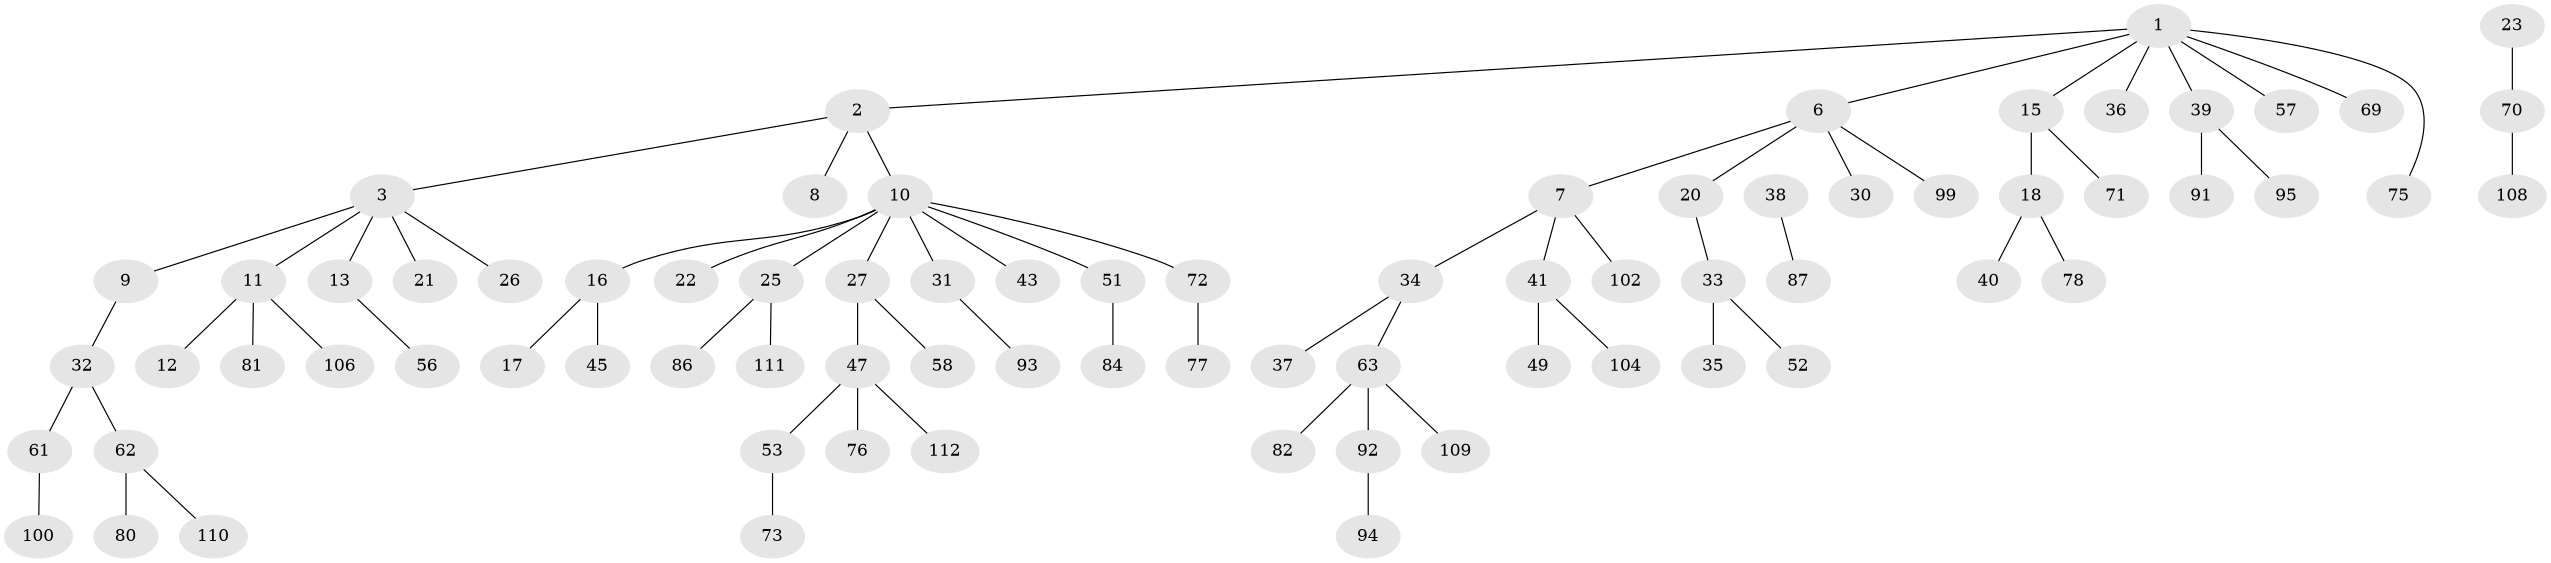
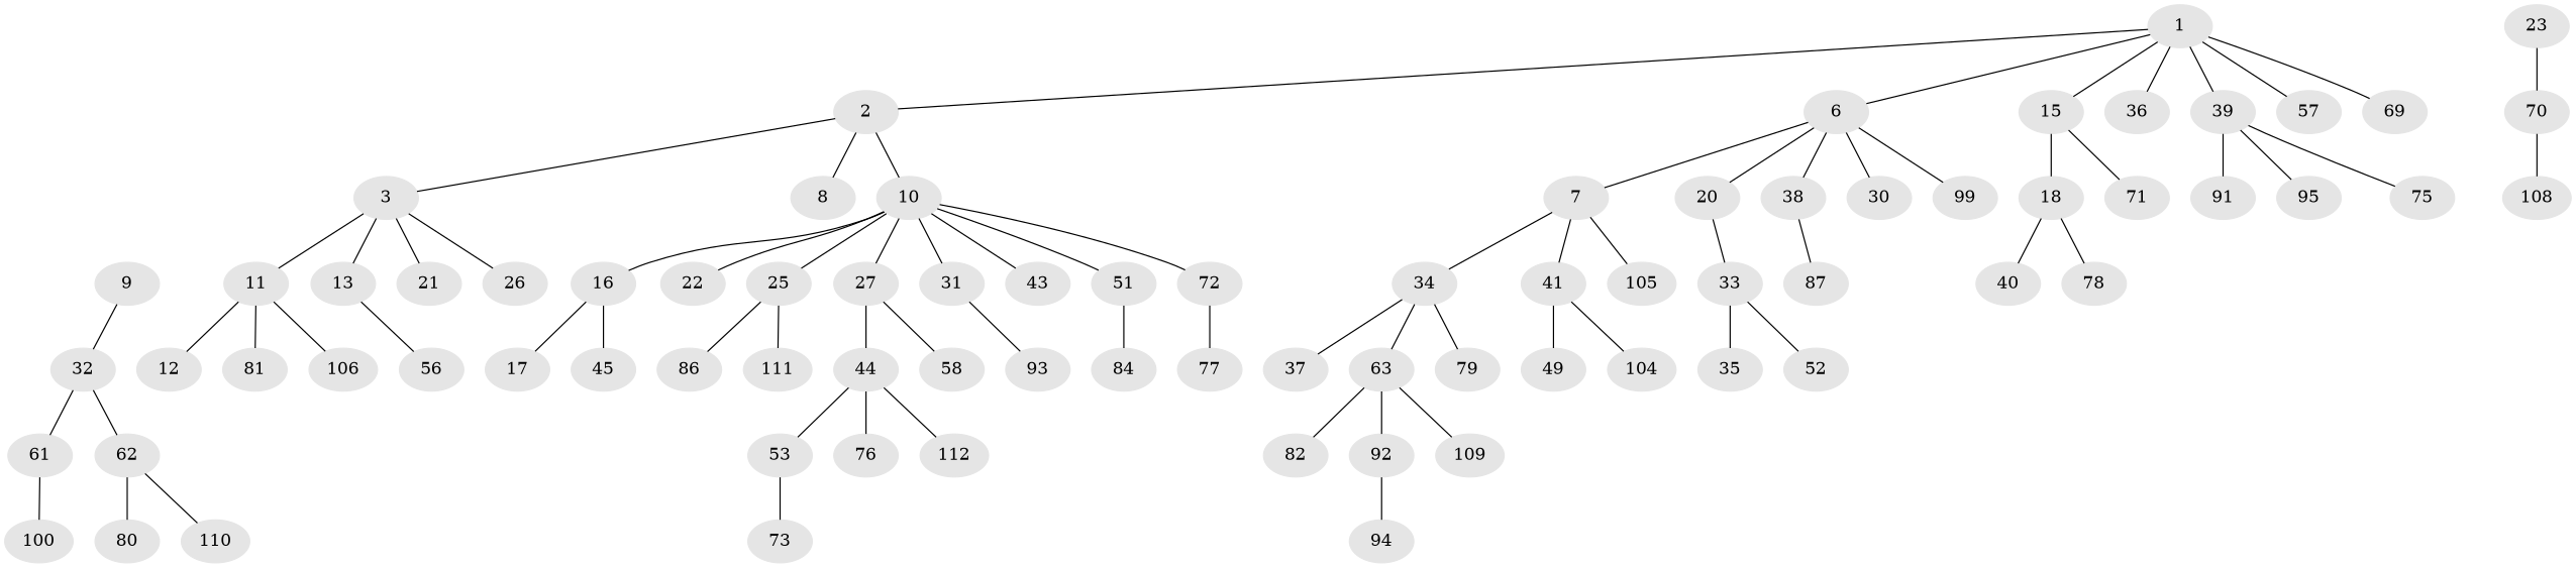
  graph {
    node [color=gray90 style=filled]
    1 [super="+4"]
    2
    6 [super="+19"]
    15 [super="+59"]
    36 [super="+105"]
    39 [super="+83"]
    57
    69
    75
    3 [super="+5"]
    8 [super="+14"]
    10 [super="+24"]
    7 [super="+97"]
    20 [super="+29"]
    n15 [label=38 super="+48"]
    30 [super="+42"]
    99
    18 [super="+44"]
    71 [super="+107"]
    91
    95
    9 [super="+46"]
    11 [super="+60"]
    13 [super="+54"]
    21
    26
    16
    22
    25
    27 [super="+55"]
    31
    43 [super="+74"]
    51
    72
    32 [super="+38"]
    12 [super="+88"]
    81
    106
    56
    34 [super="+64"]
    41 [super="+67"]
-   102
+   102 [label=105]
    33
    87
    37
    63 [super="+85"]
+   79
    49
    104
    61
    62 [super="+66"]
    17
    45 [super="+50"]
    86
    111
-   47 [super="+68"]
+   47 [super="+68" label=44]
    58 [super="+65"]
    93
    84
    77
    40
    78
    23 [super="+89"]
    70 [super="+96"]
    35 [super="+101"]
    52 [super="+103"]
    108
    53
    76 [super="+90"]
    112
    100
    80
    110
    82
    92
    109
    73
    94 [super="+98"]
    1 -- 2
    1 -- 6
    1 -- 15
    1 -- 36
    1 -- 39
    1 -- 57
    1 -- 69
-   1 -- 75
+   39 -- 75
    2 -- 3
    2 -- 8
    2 -- 10
    6 -- 7
    6 -- 20
+   6 -- n15
    6 -- 30
    6 -- 99
    15 -- 18
    15 -- 71
    39 -- 91
    39 -- 95
-   3 -- 9
    3 -- 11
    3 -- 13
    3 -- 21
    3 -- 26
    10 -- 16
    10 -- 22
    10 -- 25
    10 -- 27
    10 -- 31
    10 -- 43
    10 -- 51
    10 -- 72
    7 -- 34
    7 -- 41
    7 -- 102
    20 -- 33
    n15 -- 87
    18 -- 40
    18 -- 78
    9 -- 32
    11 -- 12
    11 -- 81
    11 -- 106
    13 -- 56
    16 -- 17
    16 -- 45
    25 -- 86
    25 -- 111
    27 -- 47
    27 -- 58
    31 -- 93
    51 -- 84
    72 -- 77
    32 -- 61
    32 -- 62
    34 -- 37
    34 -- 63
+   34 -- 79
    41 -- 49
    41 -- 104
    33 -- 35
    33 -- 52
    63 -- 82
    63 -- 92
    63 -- 109
    61 -- 100
    62 -- 80
    62 -- 110
    47 -- 53
    47 -- 76
    47 -- 112
    23 -- 70
    70 -- 108
    53 -- 73
    92 -- 94
  }
